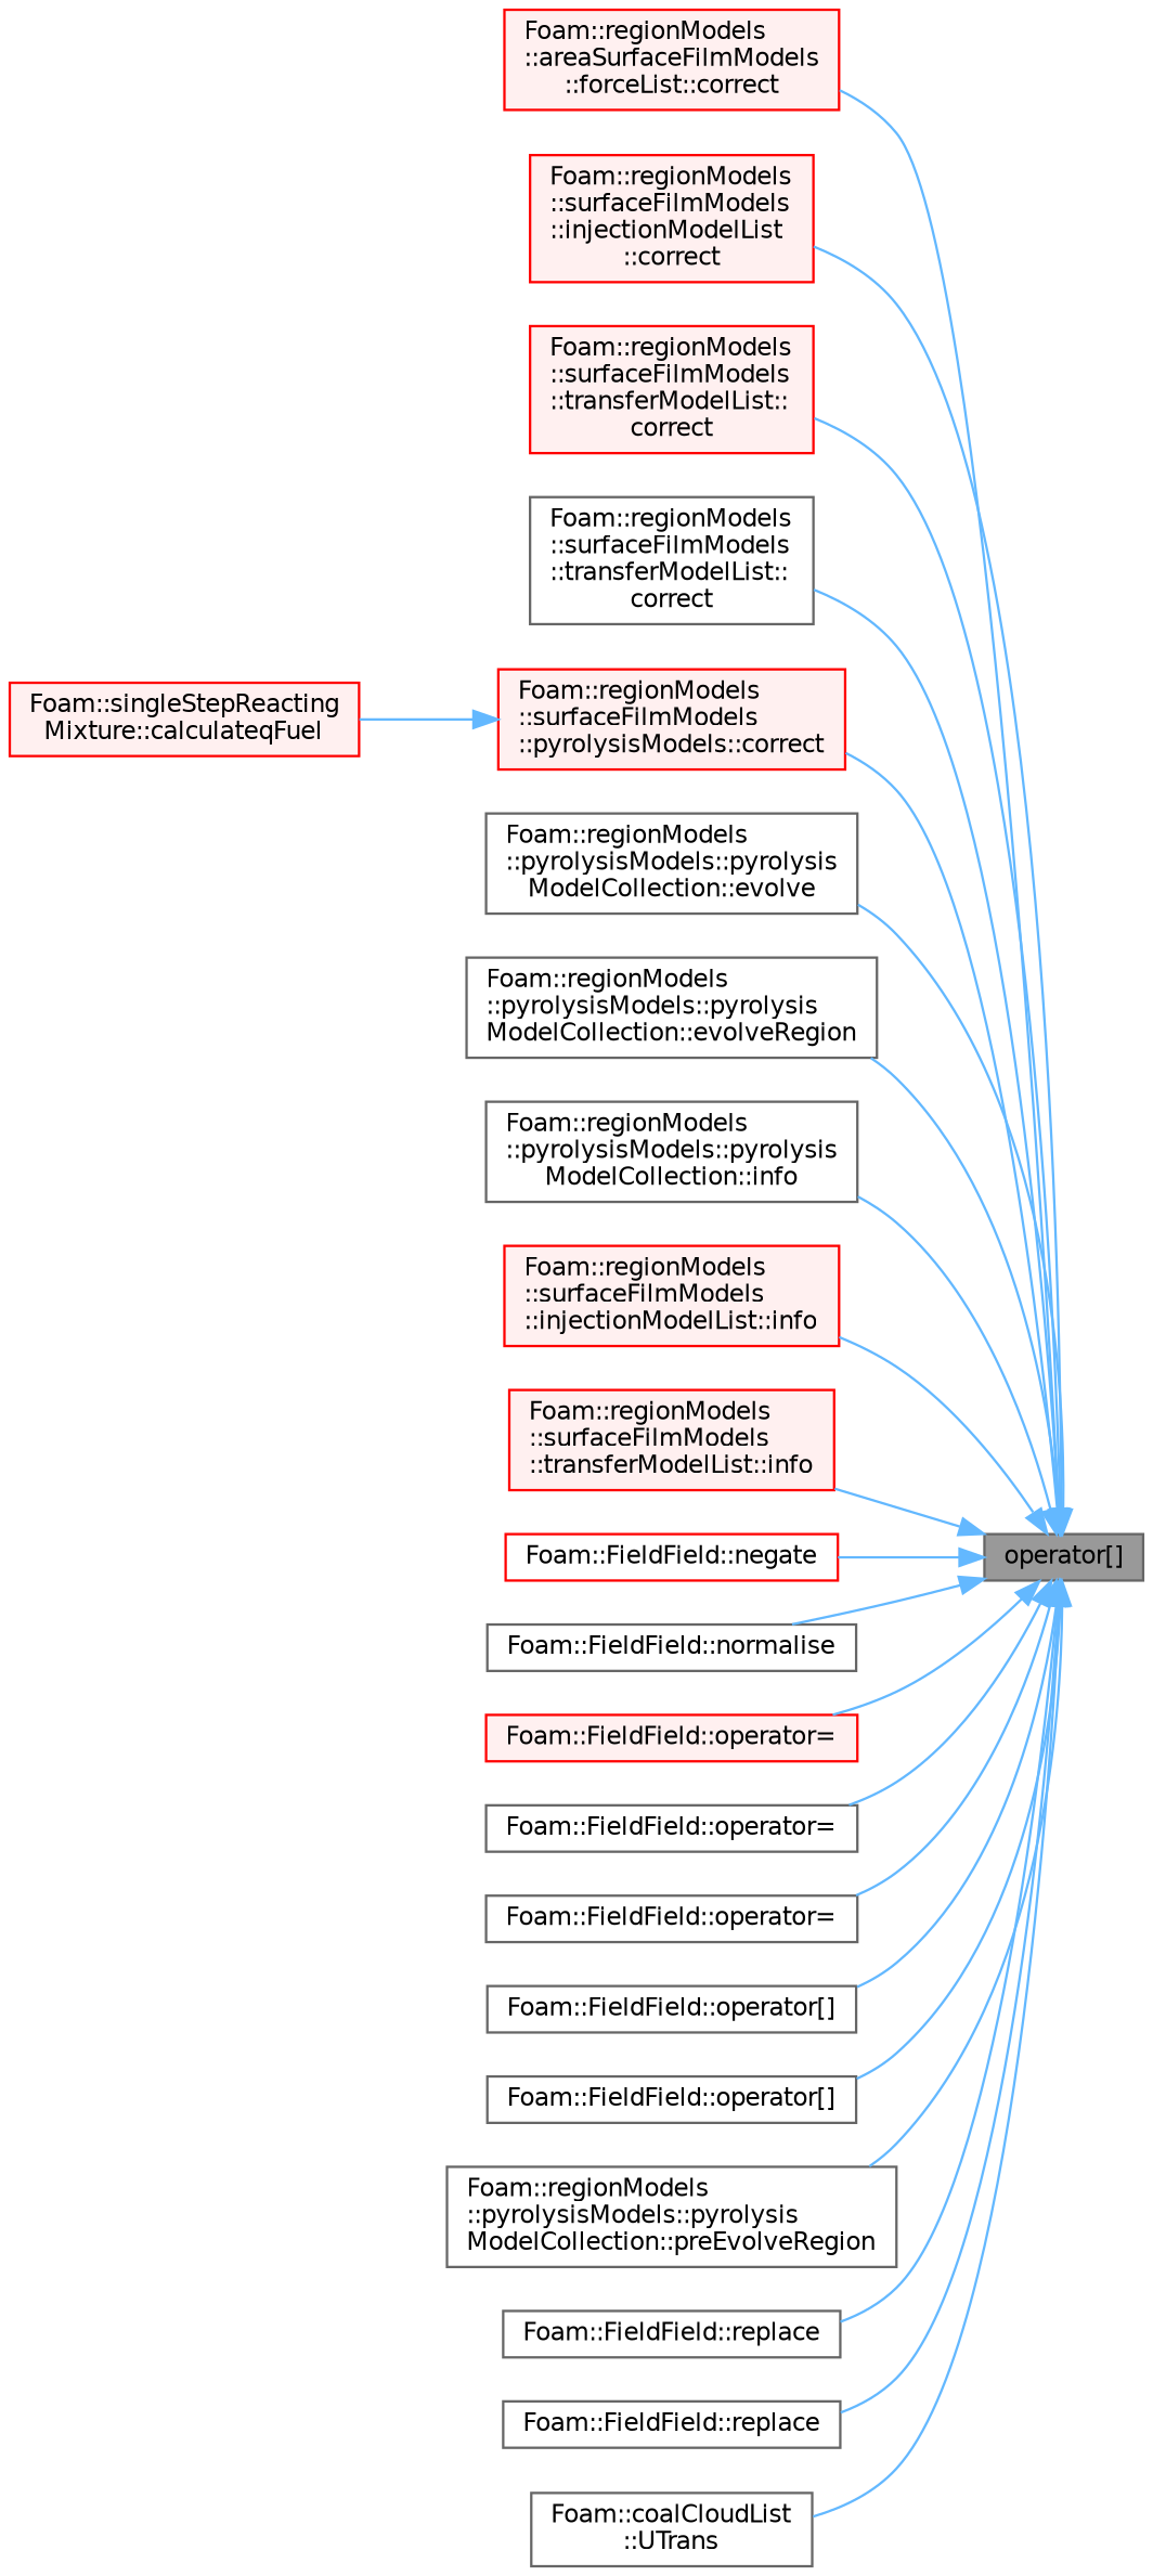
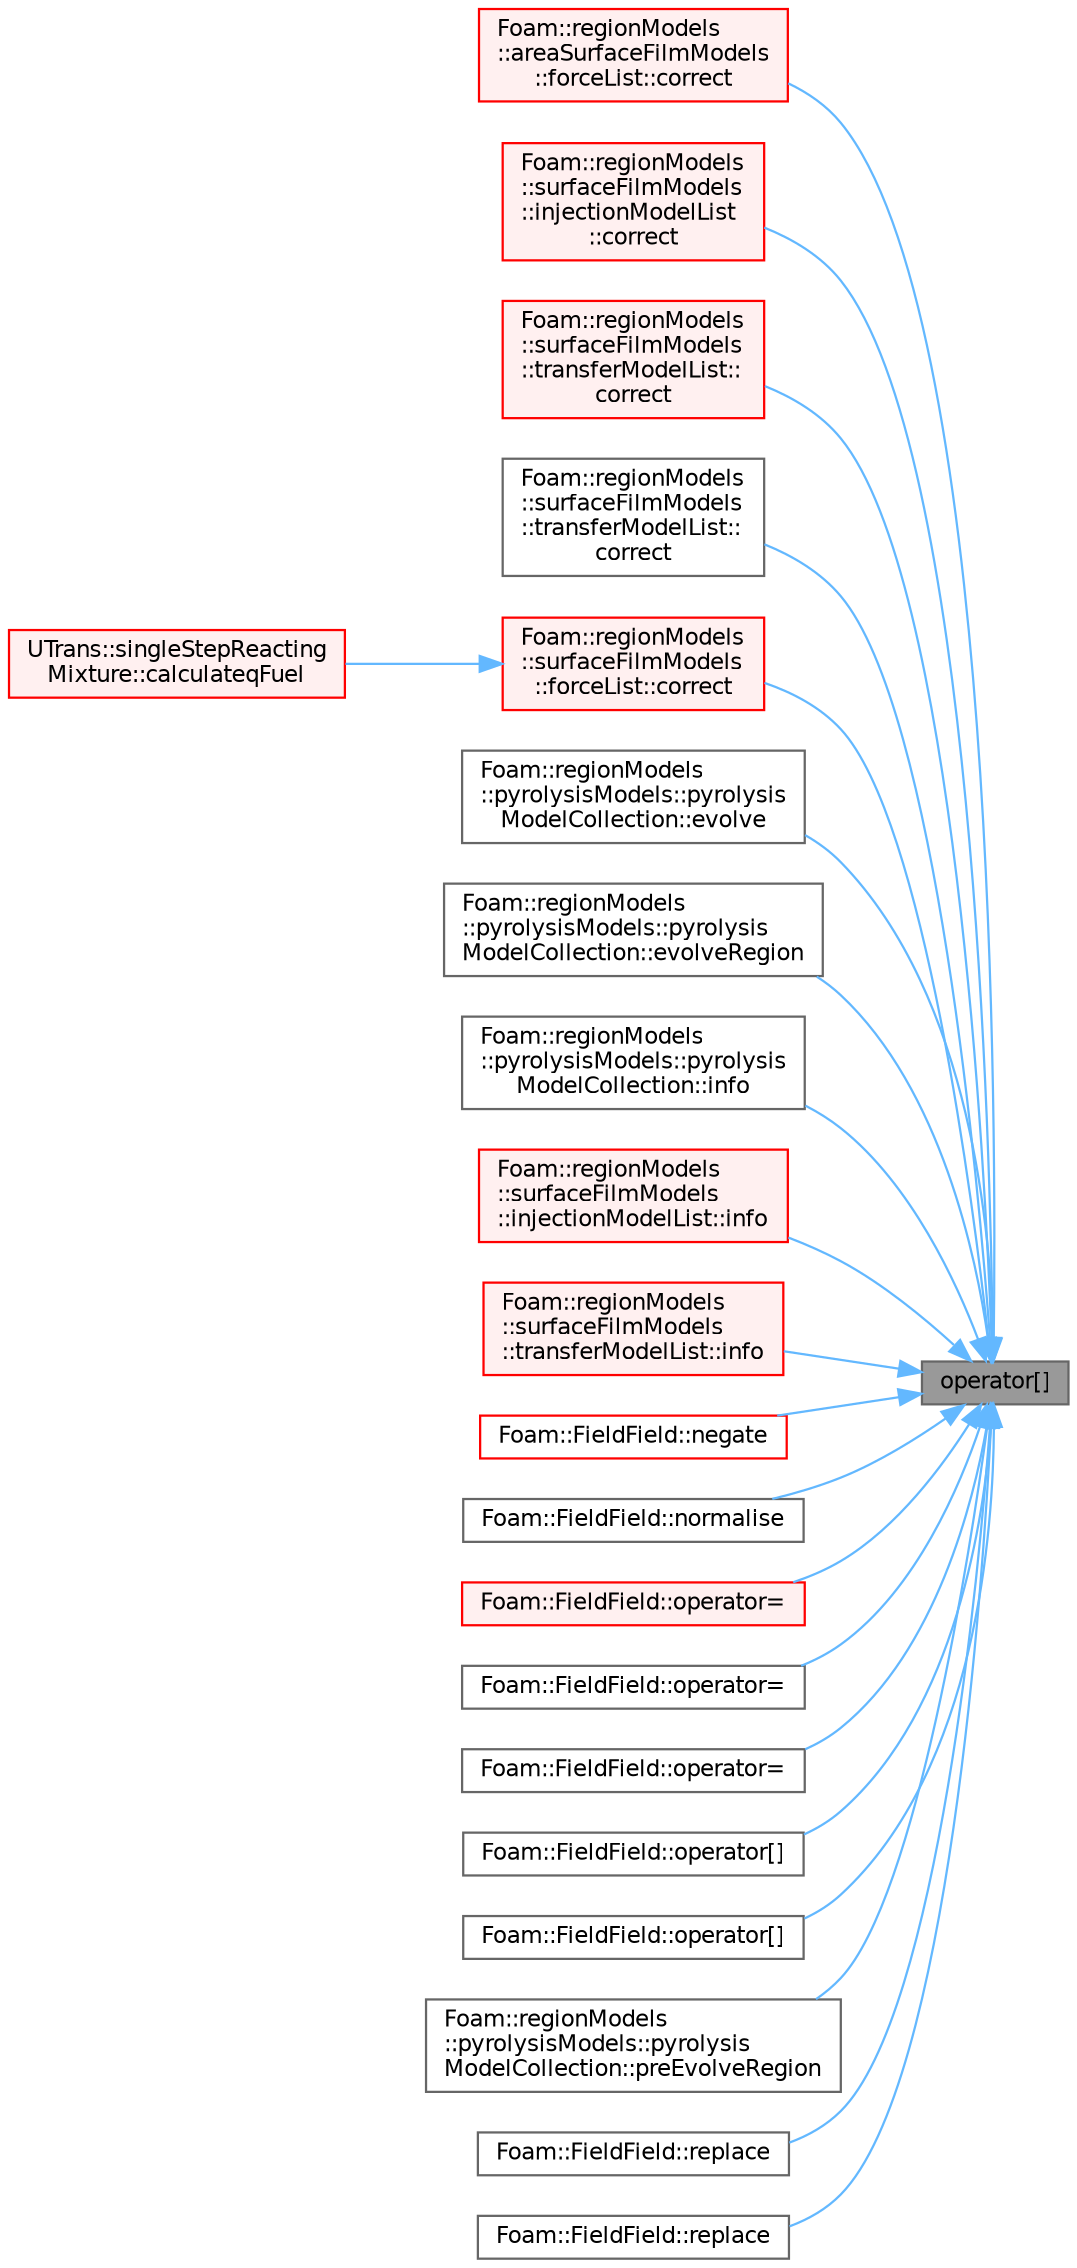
  digraph {
    rankdir=RL
    node [color=grey40 fillcolor=white fontname=Helvetica fontsize=10 shape=box style=filled]
    edge [color=steelblue1 dir=back fontname=Helvetica fontsize=10 labelfontname=Helvetica labelfontsize=10 style=solid]
    n1 [color=gray40 fillcolor=grey60 fontcolor=black height=0.2 label="operator[]" width=0.4]
    n2 [color=red fillcolor="#FFF0F0" height=0.2 label="Foam::regionModels\l::areaSurfaceFilmModels\l::forceList::correct" width=0.4]
    n3 [color=red fillcolor="#FFF0F0" height=0.2 label="Foam::regionModels\l::surfaceFilmModels\l::injectionModelList\l::correct" width=0.4]
    n4 [color=red fillcolor="#FFF0F0" height=0.2 label="Foam::regionModels\l::surfaceFilmModels\l::transferModelList::\lcorrect" width=0.4]
    n5 [height=0.2 label="Foam::regionModels\l::surfaceFilmModels\l::transferModelList::\lcorrect" width=0.4]
-   n6 [color=red fillcolor="#FFF0F0" height=0.2 label="Foam::regionModels\l::surfaceFilmModels\l::pyrolysisModels::correct" width=0.4]
+   n6 [color=red fillcolor="#FFF0F0" height=0.2 label="Foam::regionModels\l::surfaceFilmModels\l::forceList::correct" width=0.4]
    n7 [height=0.2 label="Foam::regionModels\l::pyrolysisModels::pyrolysis\lModelCollection::evolve" width=0.4]
    n8 [height=0.2 label="Foam::regionModels\l::pyrolysisModels::pyrolysis\lModelCollection::evolveRegion" width=0.4]
    n9 [height=0.2 label="Foam::regionModels\l::pyrolysisModels::pyrolysis\lModelCollection::info" width=0.4]
    n10 [color=red fillcolor="#FFF0F0" height=0.2 label="Foam::regionModels\l::surfaceFilmModels\l::injectionModelList::info" width=0.4]
    n11 [color=red fillcolor="#FFF0F0" height=0.2 label="Foam::regionModels\l::surfaceFilmModels\l::transferModelList::info" width=0.4]
    n12 [color=red height=0.2 label="Foam::FieldField::negate" width=0.4]
    n13 [height=0.2 label="Foam::FieldField::normalise" width=0.4]
    n14 [color=red fillcolor="#FFF0F0" height=0.2 label="Foam::FieldField::operator=" width=0.4]
    n15 [height=0.2 label="Foam::FieldField::operator=" width=0.4]
    n16 [height=0.2 label="Foam::FieldField::operator=" width=0.4]
    n17 [height=0.2 label="Foam::FieldField::operator[]" width=0.4]
    n18 [height=0.2 label="Foam::FieldField::operator[]" width=0.4]
    n19 [height=0.2 label="Foam::regionModels\l::pyrolysisModels::pyrolysis\lModelCollection::preEvolveRegion" width=0.4]
    n20 [height=0.2 label="Foam::FieldField::replace" width=0.4]
    n21 [height=0.2 label="Foam::FieldField::replace" width=0.4]
-   n22 [height=0.2 label="Foam::coalCloudList\l::UTrans" width=0.4]
-   n23 [color=red fillcolor="#FFF0F0" height=0.2 label="Foam::singleStepReacting\lMixture::calculateqFuel" width=0.4]
+   n23 [color=red fillcolor="#FFF0F0" height=0.2 label="UTrans::singleStepReacting\lMixture::calculateqFuel" width=0.4]
    n1 -> n2
    n1 -> n3
    n1 -> n4
    n1 -> n5
    n1 -> n6
    n1 -> n7
    n1 -> n8
    n1 -> n9
    n1 -> n10
    n1 -> n11
    n1 -> n12
    n1 -> n13
    n1 -> n14
    n1 -> n15
    n1 -> n16
    n1 -> n17
    n1 -> n18
    n1 -> n19
    n1 -> n20
    n1 -> n21
-   n1 -> n22
    n6 -> n23
  }
